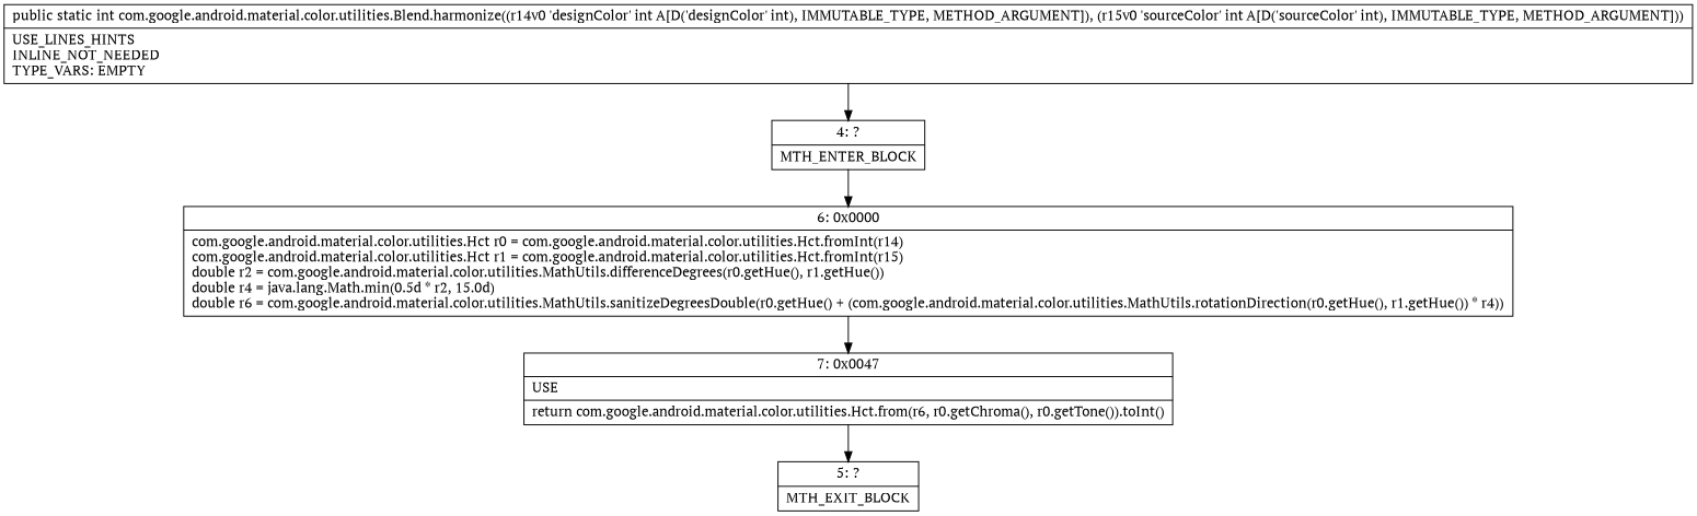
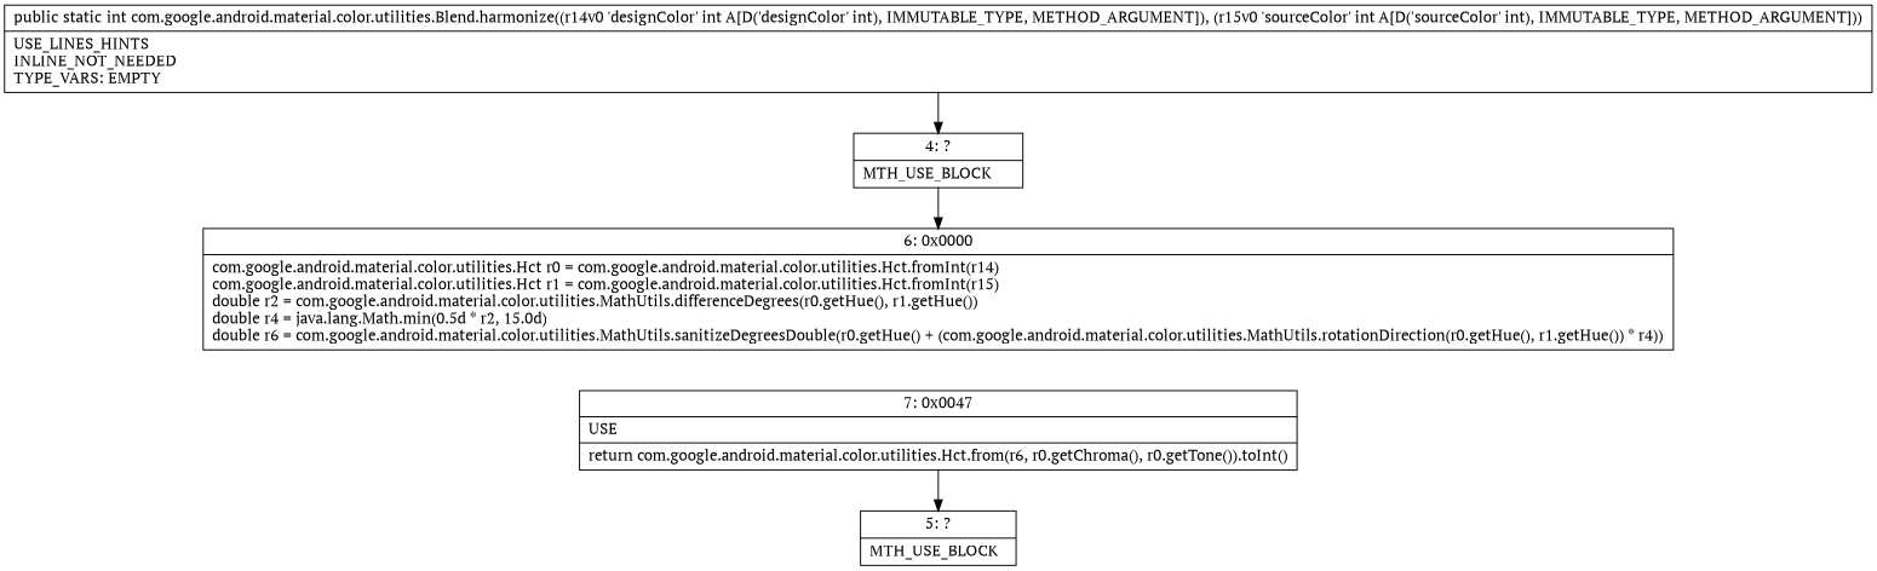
  digraph {
    fontname="PT Serif"
    node [fontname="PT Serif" shape=record]
    edge [fontname="PT Serif"]
-   n1 [label="{4\:\ ?|MTH_ENTER_BLOCK\l}"]
+   n1 [label="{4\:\ ?|MTH_USE_BLOCK\l}"]
    n2 [label="{6\:\ 0x0000|com.google.android.material.color.utilities.Hct r0 = com.google.android.material.color.utilities.Hct.fromInt(r14)\lcom.google.android.material.color.utilities.Hct r1 = com.google.android.material.color.utilities.Hct.fromInt(r15)\ldouble r2 = com.google.android.material.color.utilities.MathUtils.differenceDegrees(r0.getHue(), r1.getHue())\ldouble r4 = java.lang.Math.min(0.5d * r2, 15.0d)\ldouble r6 = com.google.android.material.color.utilities.MathUtils.sanitizeDegreesDouble(r0.getHue() + (com.google.android.material.color.utilities.MathUtils.rotationDirection(r0.getHue(), r1.getHue()) * r4))\l}"]
    n3 [label="{7\:\ 0x0047|USE\l|return com.google.android.material.color.utilities.Hct.from(r6, r0.getChroma(), r0.getTone()).toInt()\l}"]
-   n4 [label="{5\:\ ?|MTH_EXIT_BLOCK\l}"]
+   n4 [label="{5\:\ ?|MTH_USE_BLOCK\l}"]
    n5 [label="{public static int com.google.android.material.color.utilities.Blend.harmonize((r14v0 'designColor' int A[D('designColor' int), IMMUTABLE_TYPE, METHOD_ARGUMENT]), (r15v0 'sourceColor' int A[D('sourceColor' int), IMMUTABLE_TYPE, METHOD_ARGUMENT]))  | USE_LINES_HINTS\lINLINE_NOT_NEEDED\lTYPE_VARS: EMPTY\l}"]
    n1 -> n2
-   n2 -> n3
    n3 -> n4
    n5 -> n1
  }
